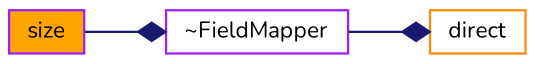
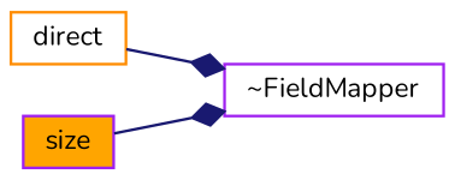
  digraph {
    fontname=Nunito
    rankdir=LR
    node [color=purple fillcolor=white fontname=Nunito fontsize=10 shape=record style=filled]
    edge [arrowhead=diamond color=midnightblue fontname=Nunito fontsize=10 labelfontname=Helvetica labelfontsize=10 style=solid]
    n1 [fontcolor=black height=0.2 label="~FieldMapper" width=0.4]
    n2 [color=darkorange height=0.2 label=direct width=0.4]
    n3 [fillcolor=orange height=0.2 label=size width=0.4]
-   n1 -> n2
+   n2 -> n1
    n3 -> n1
  }
